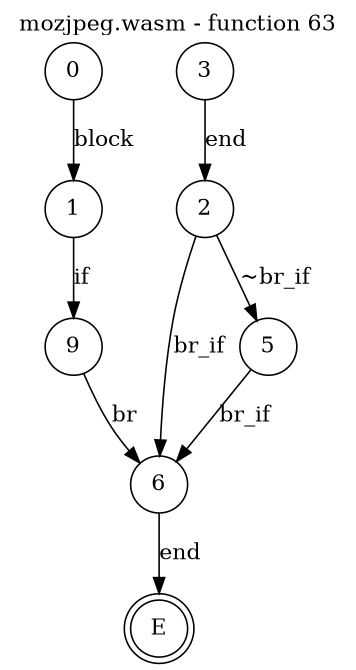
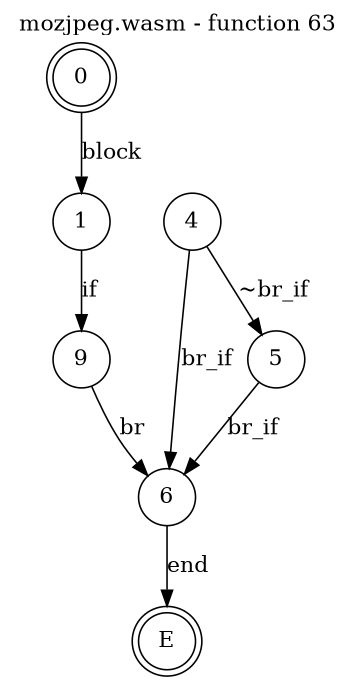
  digraph {
    label="mozjpeg.wasm - function 63"
    labelfontcolor=black
    labelfontname=Helvetica
    labelfontsize=16
    labelloc=t
    node [shape=circle]
-   0
+   0 [shape=doublecircle]
    1
    n3 [label=9]
    E [shape=doublecircle]
    6
-   3
-   4 [label=2]
+   4
    5
    0 -> 1 [label=block]
    1 -> n3 [label=if]
    n3 -> 6 [label=br]
    6 -> E [label=end]
-   3 -> 4 [label=end]
    4 -> 6 [label=br_if]
    4 -> 5 [label="~br_if"]
    5 -> 6 [label=br_if]
  }
